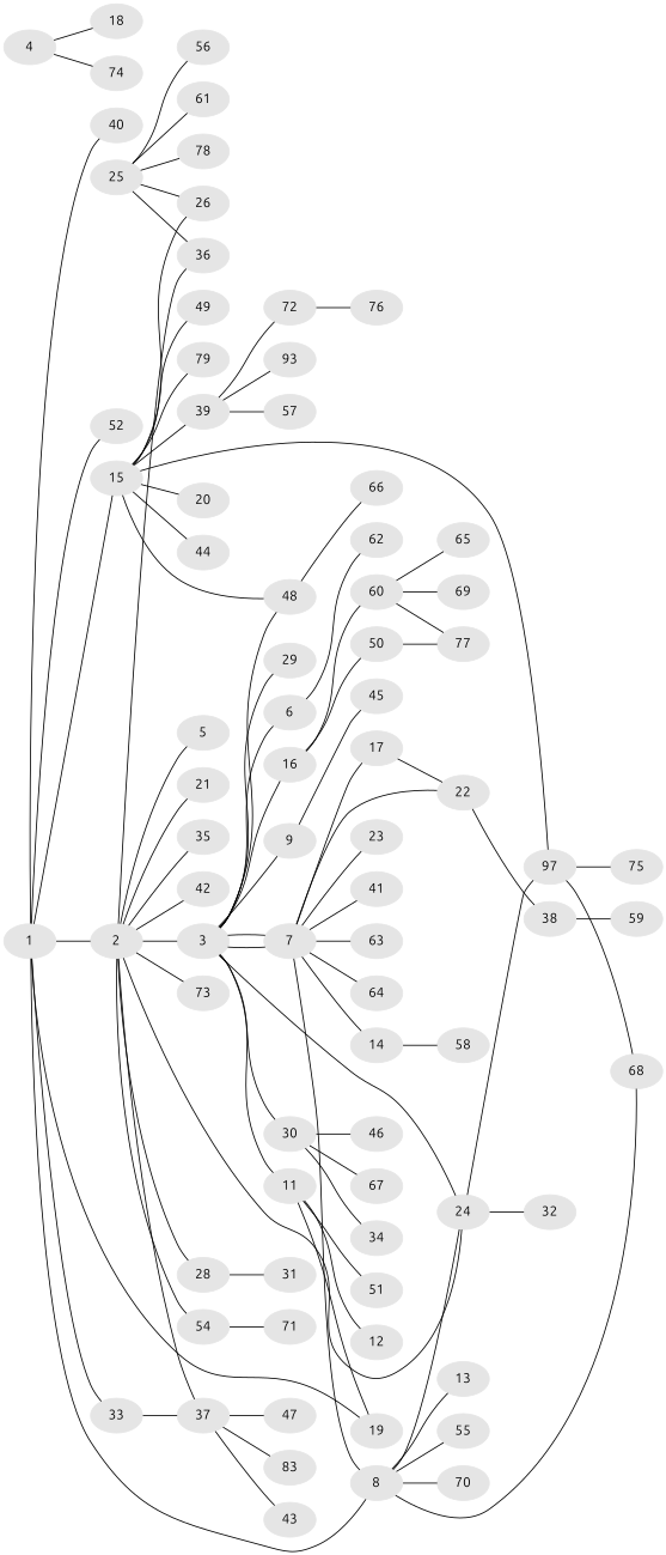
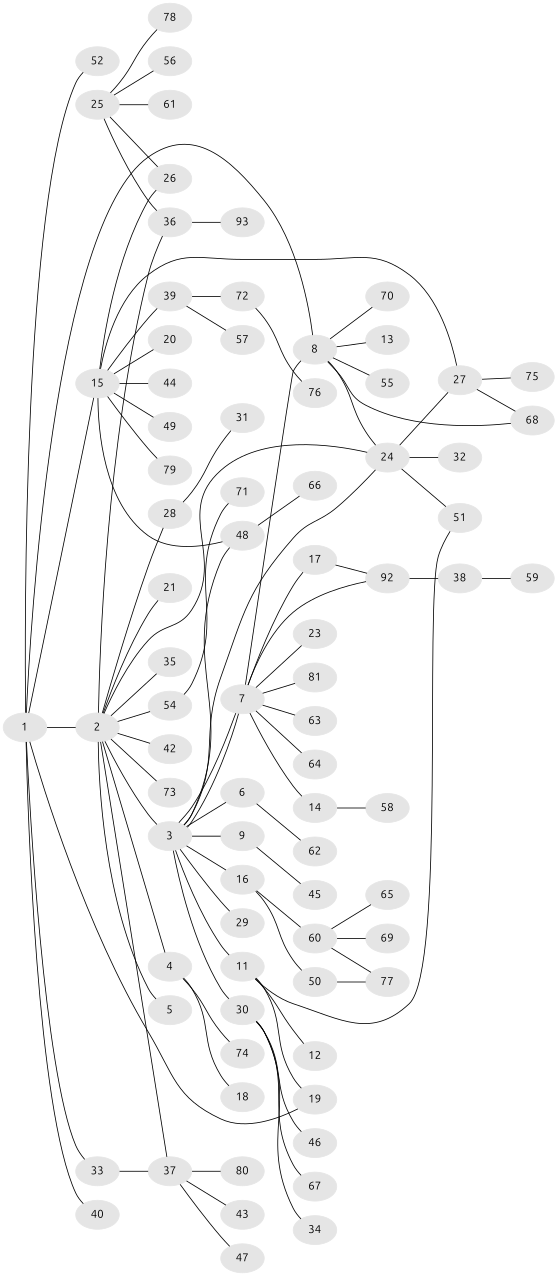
  graph {
    fontname=Ubuntu
    rankdir=LR
    node [color=gray90 fontname=Ubuntu style=filled]
    edge [fontname=Ubuntu]
    1
    2
    8
    15
    19
    33
    40
    52
    3
    4
    5
    21
    24
    28
    35
    36
    37
    42
    54
    73
    13
    55
    68
    70
    48
    20
-   27 [label=97]
+   27
    39
    44
    49
    79
    26
    6
    7
    9
    11
    16
    29
    30
    18
    74
    51
    32
    31
    n45 [label=93]
    43
    47
-   80 [label=83]
+   80
    71
    62
    14
    17
-   22
+   22 [label=92]
    23
-   41
+   41 [label=81]
    63
    64
    45
    12
    50
    60
    34
    46
    67
    66
    58
    38
    25
    56
    61
    78
    75
    57
    72
    77
    65
    69
    59
    76
    1 -- 2
    1 -- 8
    1 -- 15
    1 -- 19
    1 -- 33
    1 -- 40
    1 -- 52
    2 -- 3
+   2 -- 4
    2 -- 5
    2 -- 21
    2 -- 24
    2 -- 28
    2 -- 35
    2 -- 36
    2 -- 37
    2 -- 42
    2 -- 54
    2 -- 73
    8 -- 24
    8 -- 13
    8 -- 55
    8 -- 68
    8 -- 70
    15 -- 48
    15 -- 20
    15 -- 27
    15 -- 39
    15 -- 44
    15 -- 49
    15 -- 79
    15 -- 26
    33 -- 37
    3 -- 24
    3 -- 48
    3 -- 6
    3 -- 7
    3 -- 7
    3 -- 9
    3 -- 11
    3 -- 16
    3 -- 29
    3 -- 30
    4 -- 18
    4 -- 74
    24 -- 27
+   24 -- 51
    24 -- 32
    28 -- 31
-   39 -- n45
+   36 -- n45
    37 -- 43
    37 -- 47
    37 -- 80
    54 -- 71
    48 -- 66
    27 -- 68
    27 -- 75
    39 -- 57
    39 -- 72
    6 -- 62
    7 -- 8
    7 -- 14
    7 -- 17
    7 -- 22
    7 -- 23
    7 -- 41
    7 -- 63
    7 -- 64
    9 -- 45
    11 -- 19
    11 -- 51
    11 -- 12
    16 -- 50
    16 -- 60
    30 -- 34
    30 -- 46
    30 -- 67
    14 -- 58
    17 -- 22
    22 -- 38
    50 -- 77
    60 -- 77
    60 -- 65
    60 -- 69
    38 -- 59
    25 -- 36
    25 -- 26
    25 -- 56
    25 -- 61
    25 -- 78
    72 -- 76
  }
